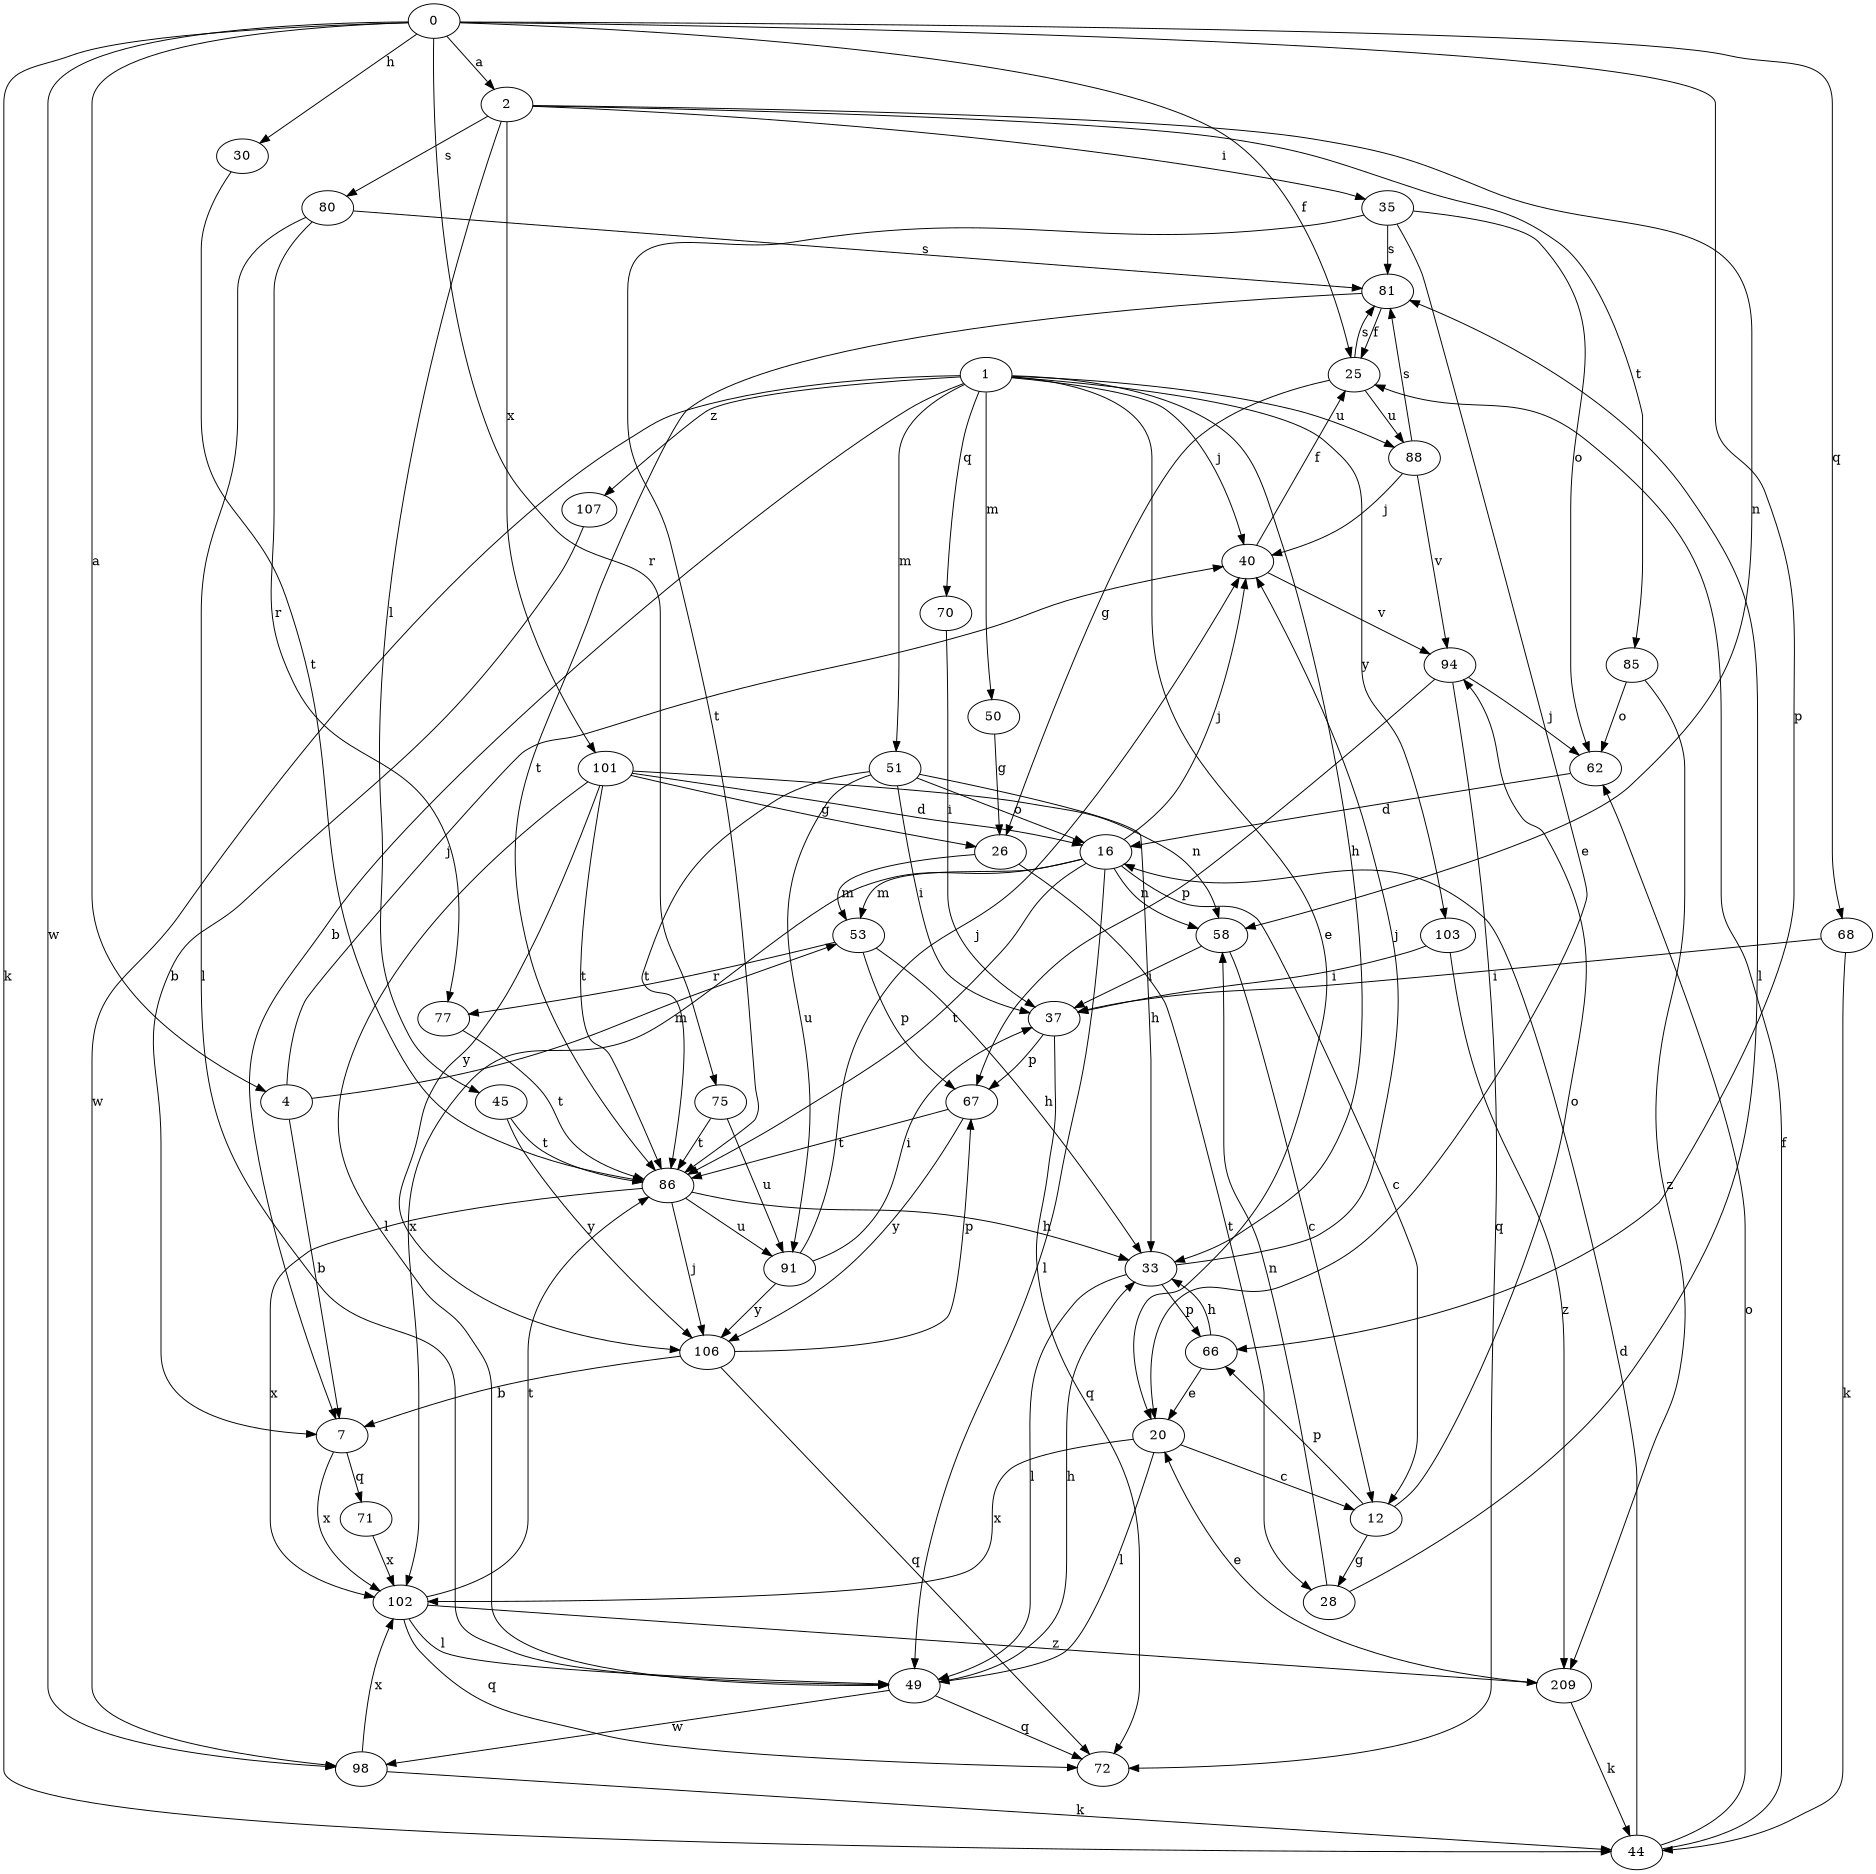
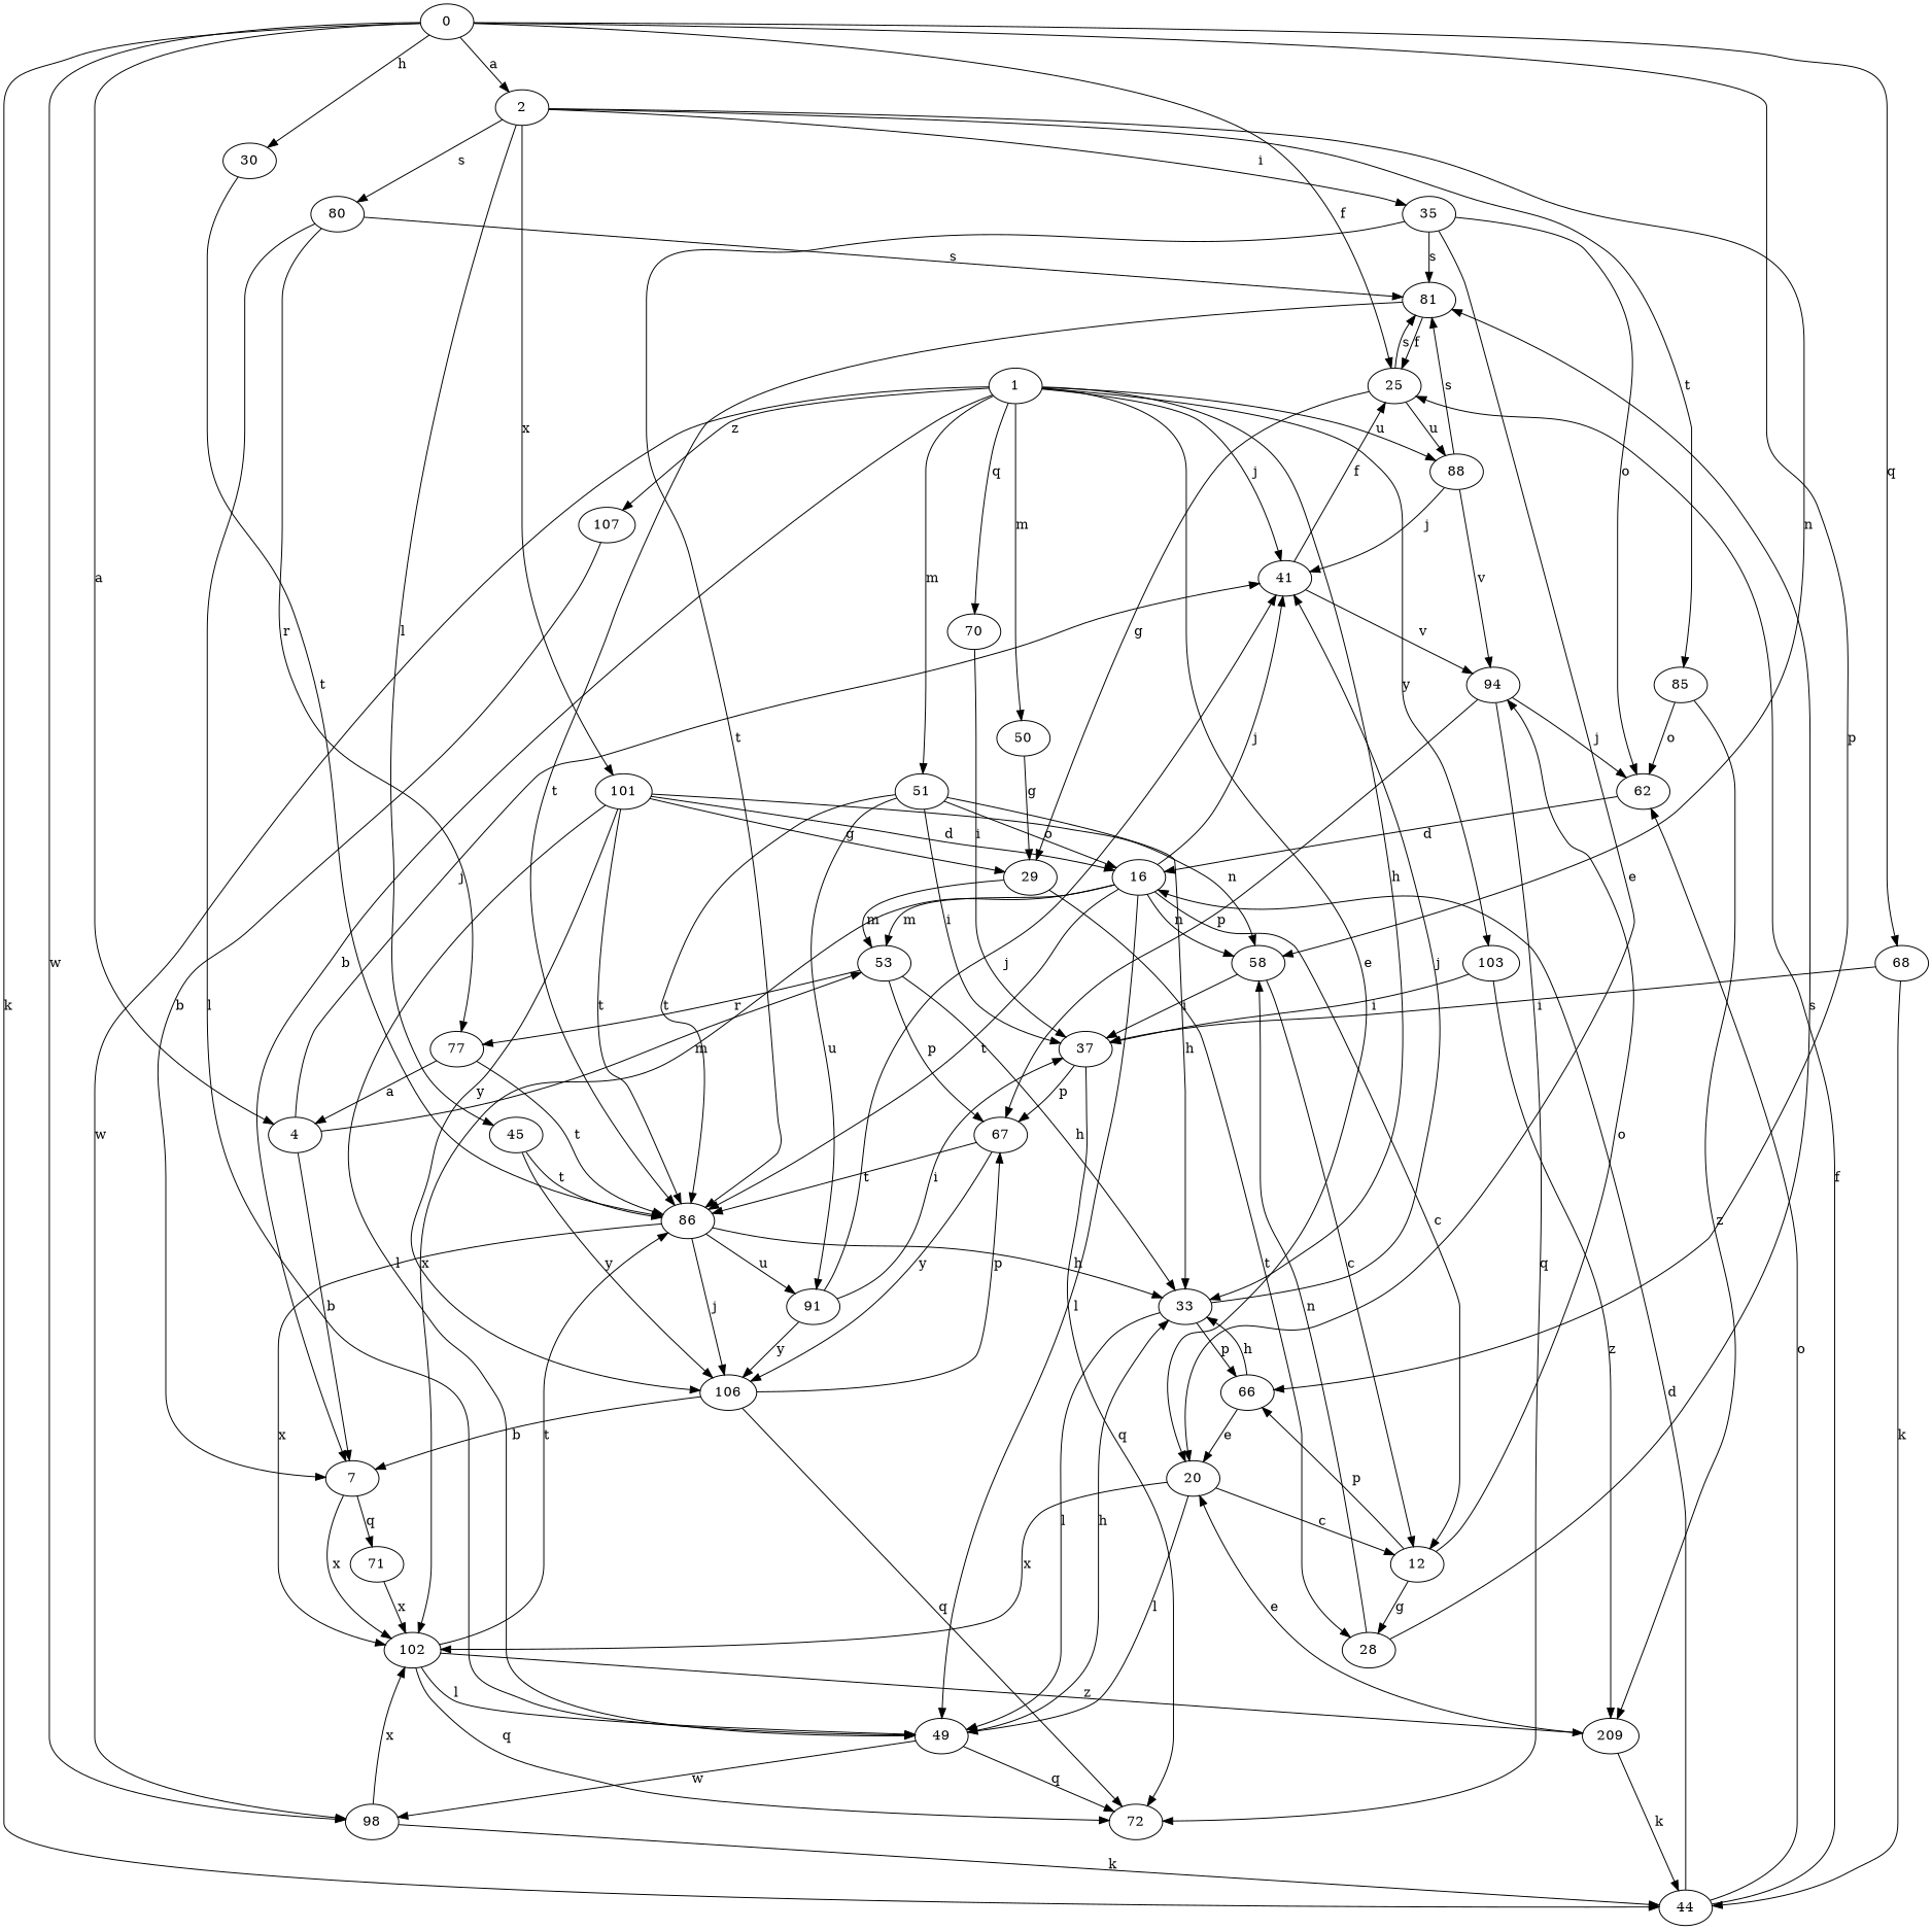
  strict digraph {
    0
    2
    4
    25
    30
    44
    66
    68
-   75
    98
    35
    45
    58
    80
    85
    101
    7
-   41 [label=40]
+   41
    53
    88
-   29 [label=26]
+   29
    81
    86
    16
    62
    20
    33
    37
    n29 [label=91]
    102
    1
    50
    51
    70
    103
    107
    71
    12
    49
    94
    n41 [label=209]
    106
    77
    67
    72
    28
    0 -> 2 [label=a]
    0 -> 4 [label=a]
    0 -> 25 [label=f]
    0 -> 30 [label=h]
    0 -> 44 [label=k]
    0 -> 66 [label=p]
    0 -> 68 [label=q]
-   0 -> 75 [label=r]
    0 -> 98 [label=w]
    2 -> 35 [label=i]
    2 -> 45 [label=l]
    2 -> 58 [label=n]
    2 -> 80 [label=s]
    2 -> 85 [label=t]
    2 -> 101 [label=x]
    4 -> 7 [label=b]
    4 -> 41 [label=j]
    4 -> 53 [label=m]
    25 -> 88 [label=u]
    25 -> 29 [label=g]
    25 -> 81 [label=s]
    30 -> 86 [label=t]
    44 -> 25 [label=f]
    44 -> 16 [label=d]
    44 -> 62 [label=o]
    66 -> 20 [label=e]
    66 -> 33 [label=h]
    68 -> 44 [label=k]
    68 -> 37 [label=i]
-   75 -> 86 [label=t]
-   75 -> n29 [label=u]
    98 -> 44 [label=k]
    98 -> 102 [label=x]
    35 -> 81 [label=s]
    35 -> 86 [label=t]
    35 -> 62 [label=o]
    35 -> 20 [label=e]
    45 -> 86 [label=t]
    45 -> 106 [label=y]
    58 -> 37 [label=i]
    58 -> 12 [label=c]
    80 -> 81 [label=s]
    80 -> 49 [label=l]
    80 -> 77 [label=r]
    85 -> 62 [label=o]
    85 -> n41 [label=z]
    101 -> 58 [label=n]
    101 -> 29 [label=g]
    101 -> 86 [label=t]
    101 -> 16 [label=d]
    101 -> 49 [label=l]
    101 -> 106 [label=y]
    7 -> 102 [label=x]
    7 -> 71 [label=q]
    41 -> 25 [label=f]
    41 -> 94 [label=v]
    53 -> 33 [label=h]
    53 -> 77 [label=r]
    53 -> 67 [label=p]
    88 -> 41 [label=j]
    88 -> 81 [label=s]
    88 -> 94 [label=v]
    29 -> 53 [label=m]
    29 -> 28 [label=t]
    81 -> 25 [label=f]
    81 -> 86 [label=t]
    86 -> 33 [label=h]
    86 -> n29 [label=u]
    86 -> 102 [label=x]
    86 -> 106 [label=j]
    16 -> 58 [label=n]
    16 -> 41 [label=j]
    16 -> 53 [label=m]
    16 -> 86 [label=t]
    16 -> 102 [label=x]
    16 -> 12 [label=c]
    16 -> 49 [label=l]
    62 -> 16 [label=d]
    20 -> 102 [label=x]
    20 -> 12 [label=c]
    20 -> 49 [label=l]
    33 -> 66 [label=p]
    33 -> 41 [label=j]
    33 -> 49 [label=l]
    37 -> 67 [label=p]
    37 -> 72 [label=q]
    n29 -> 41 [label=j]
    n29 -> 37 [label=i]
    n29 -> 106 [label=y]
    102 -> 86 [label=t]
    102 -> 49 [label=l]
    102 -> n41 [label=z]
    102 -> 72 [label=q]
    1 -> 98 [label=w]
    1 -> 7 [label=b]
    1 -> 41 [label=j]
    1 -> 88 [label=u]
    1 -> 20 [label=e]
    1 -> 33 [label=h]
    1 -> 50 [label=m]
    1 -> 51 [label=m]
    1 -> 70 [label=q]
    1 -> 103 [label=y]
    1 -> 107 [label=z]
    50 -> 29 [label=g]
    51 -> 86 [label=t]
    51 -> 16 [label=o]
    51 -> 33 [label=h]
    51 -> 37 [label=i]
    51 -> n29 [label=u]
    70 -> 37 [label=i]
    103 -> 37 [label=i]
    103 -> n41 [label=z]
    107 -> 7 [label=b]
    71 -> 102 [label=x]
    12 -> 66 [label=p]
    12 -> 94 [label=o]
    12 -> 28 [label=g]
    49 -> 98 [label=w]
    49 -> 33 [label=h]
    49 -> 72 [label=q]
    94 -> 62 [label=j]
    94 -> 67 [label=p]
    94 -> 72 [label=q]
    n41 -> 44 [label=k]
    n41 -> 20 [label=e]
    106 -> 7 [label=b]
    106 -> 67 [label=p]
    106 -> 72 [label=q]
+   77 -> 4 [label=a]
    77 -> 86 [label=t]
    67 -> 86 [label=t]
    67 -> 106 [label=y]
    28 -> 58 [label=n]
-   28 -> 81 [label=l]
+   28 -> 81 [label=s]
  }
